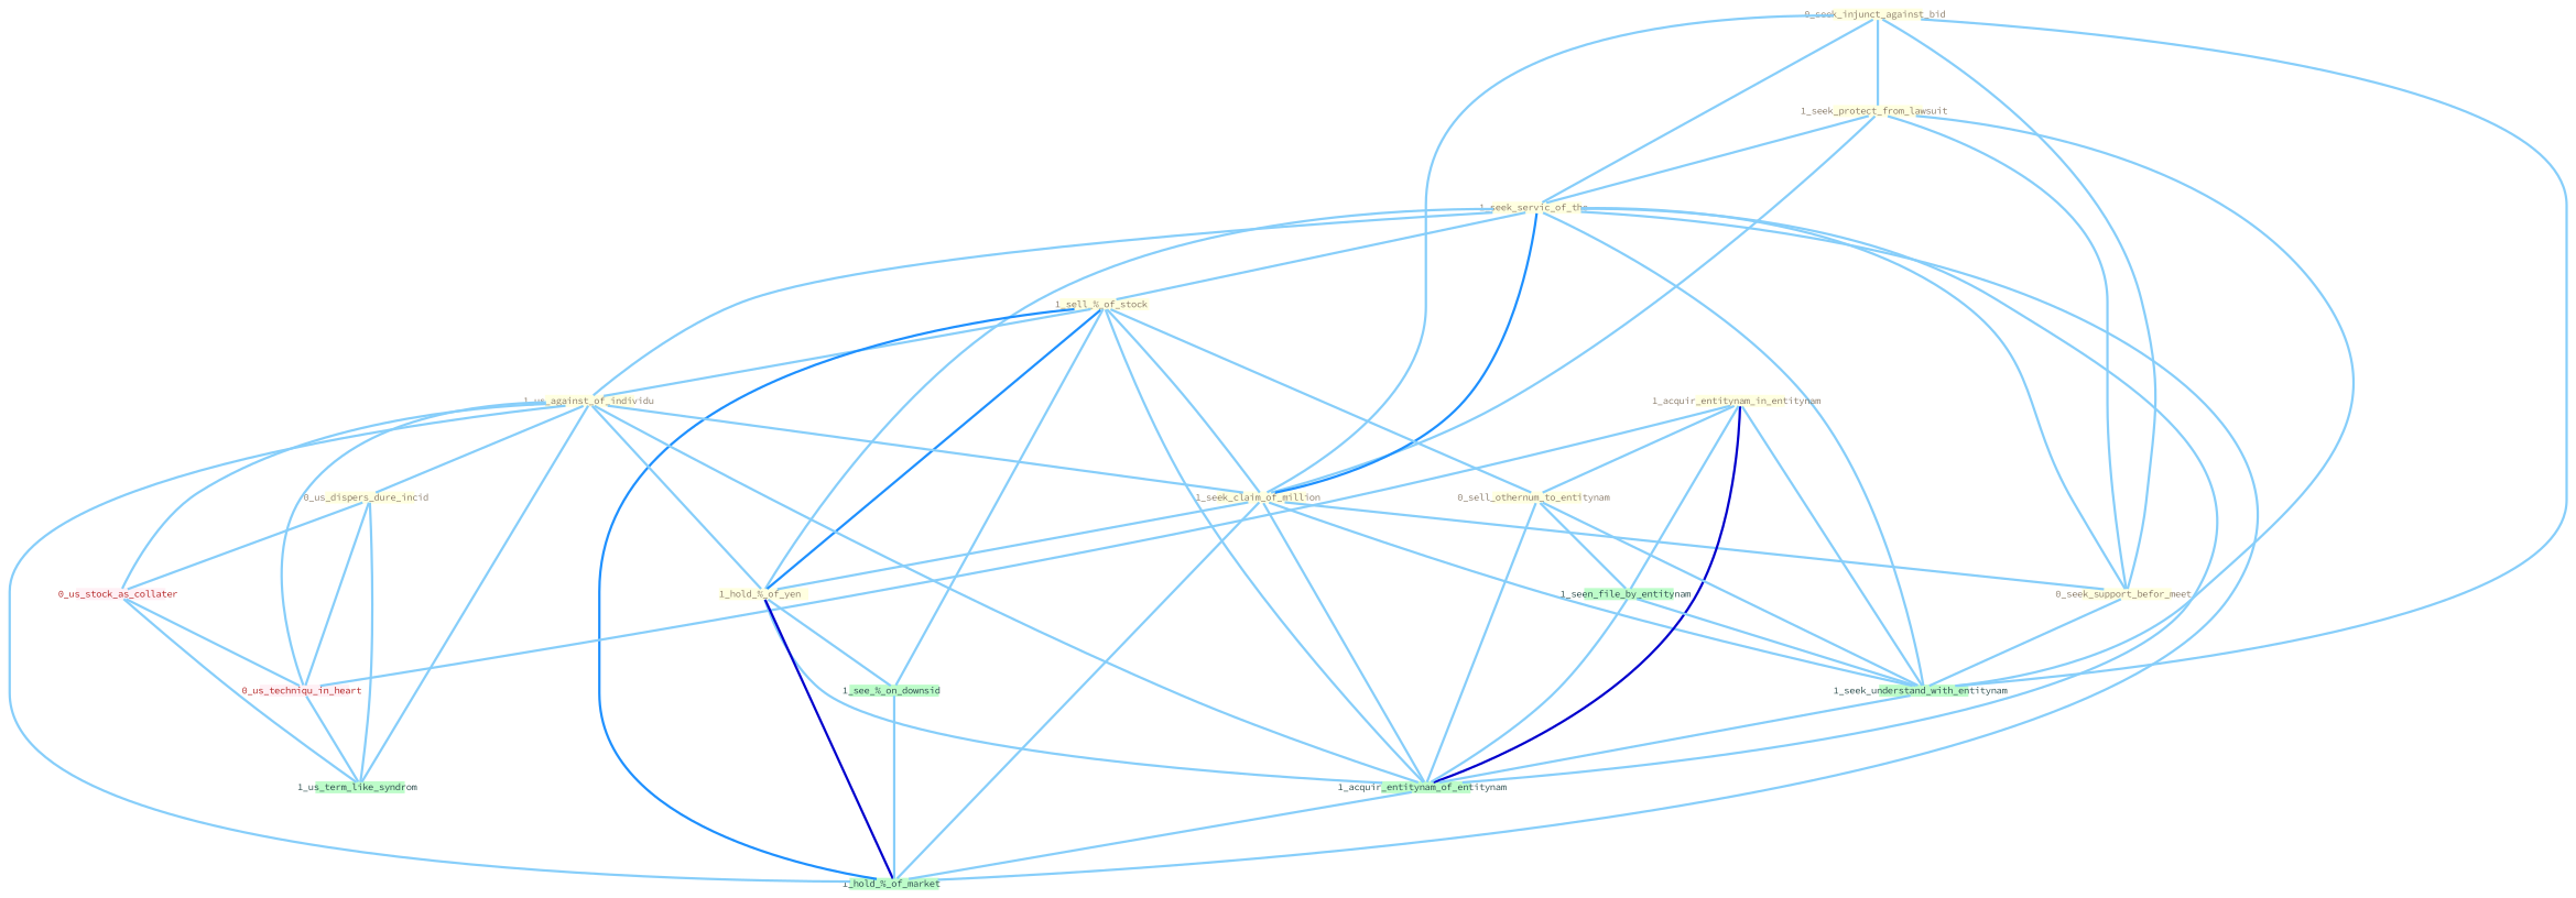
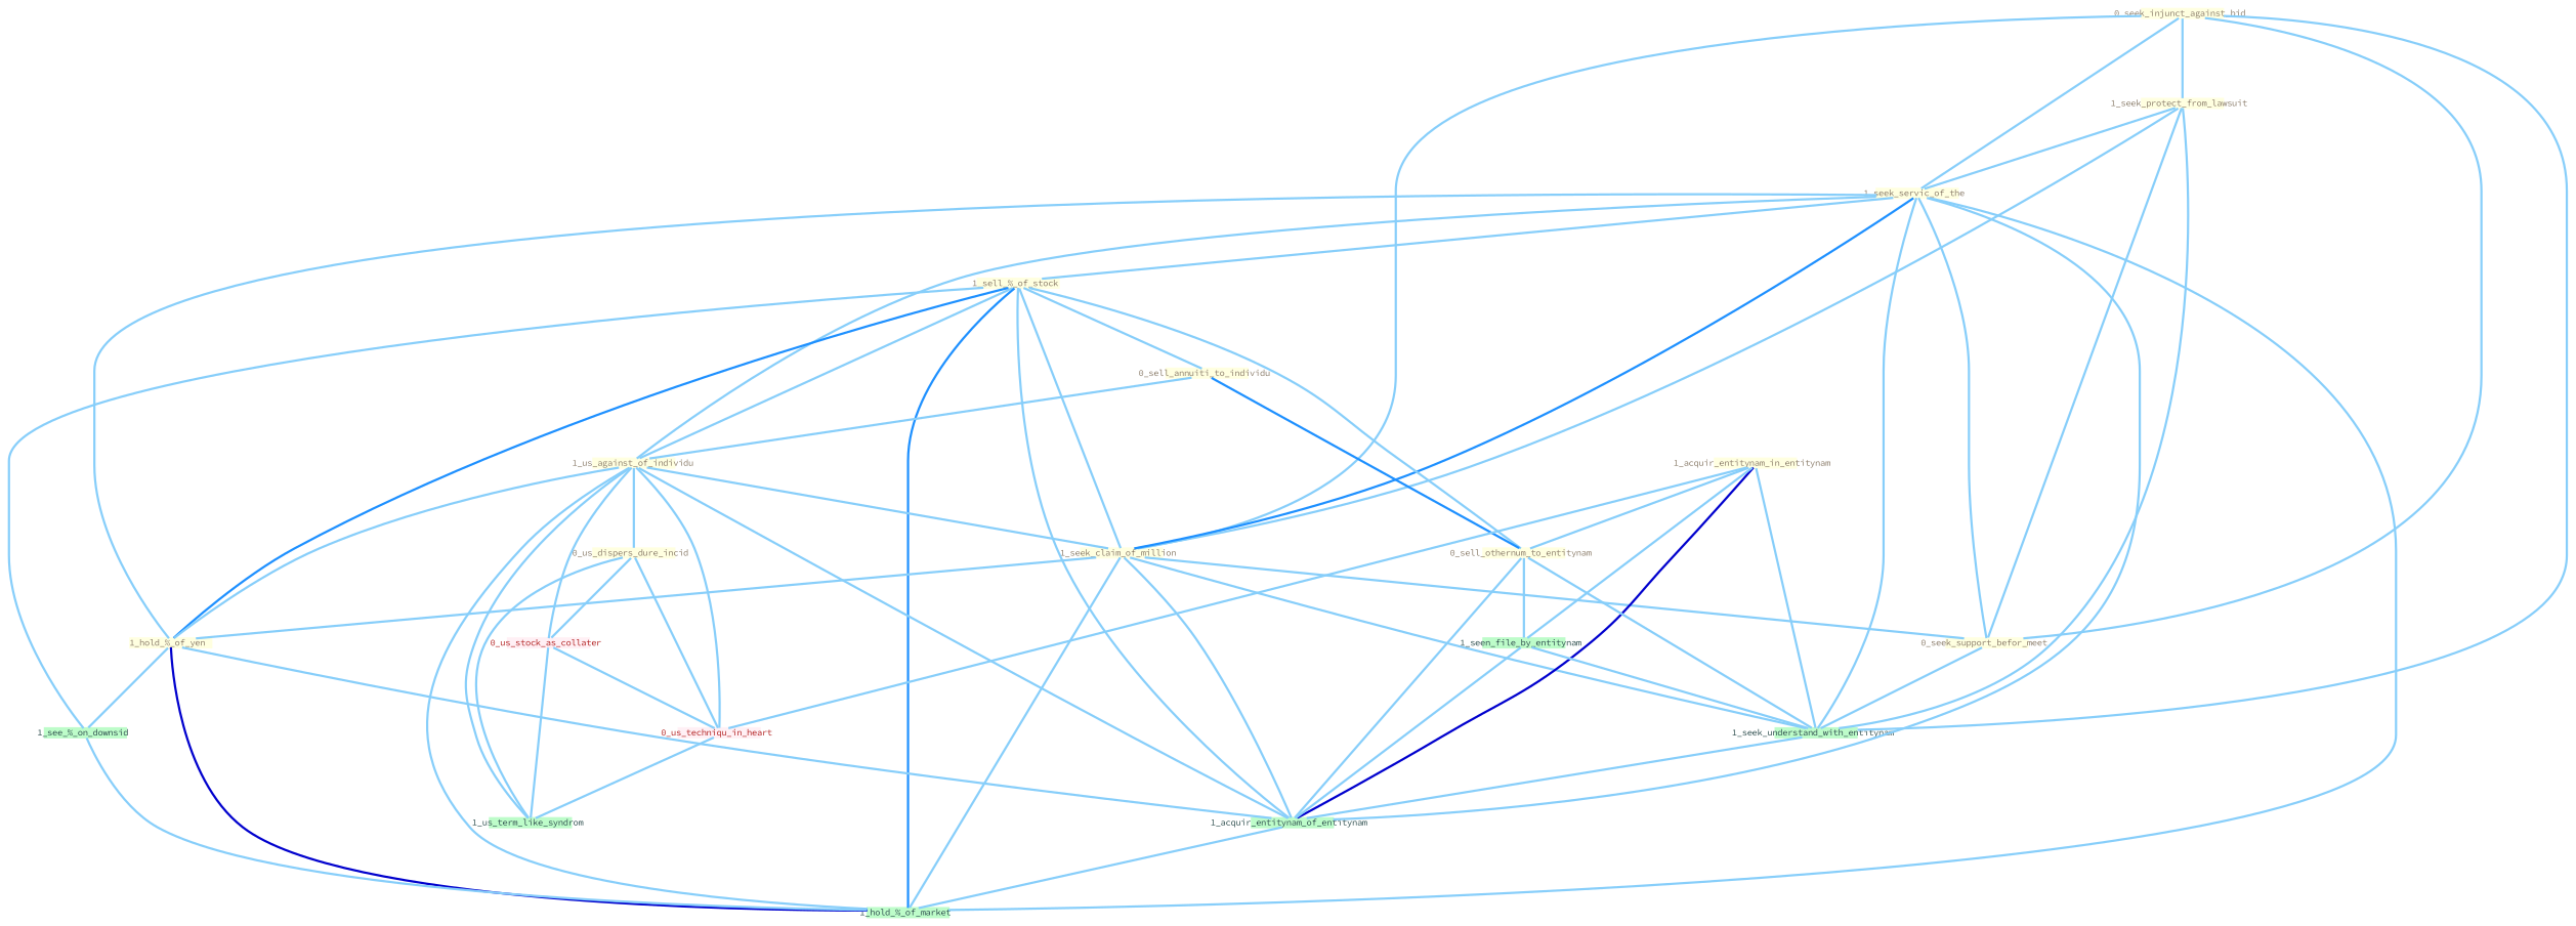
  graph {
    fontname="Source Code Pro"
    node [color="#ffffe0" fixedsize=true fontcolor="#8b7d6b" fontname="Source Code Pro" fontsize=4 shape=polygon style=filled]
    edge [color="#87cefa" fontname="Source Code Pro" w=1]
    "0_seek_injunct_against_bid " [height=.06 width=.5]
    "1_seek_protect_from_lawsuit " [height=.06 width=.5]
    "1_seek_servic_of_the " [height=.06 width=.5]
    "1_sell_%_of_stock " [height=.06 width=.5]
+   "0_sell_annuiti_to_individu " [height=.06 width=.5]
    n6 [height=.06 label="1_us_against_of_individu" width=.5]
    "1_seek_claim_of_million " [height=.06 width=.5]
    "1_acquir_entitynam_in_entitynam " [height=.06 width=.5]
    "1_hold_%_of_yen " [height=.06 width=.5]
    "0_us_dispers_dure_incid " [height=.06 width=.5]
    "0_sell_othernum_to_entitynam " [height=.06 width=.5]
    "0_seek_support_befor_meet " [height=.06 width=.5]
    "0_us_stock_as_collater " [color="#fff0f5" fontcolor="#b22222" height=.06 width=.5]
    "0_us_techniqu_in_heart " [color="#fff0f5" fontcolor="#b22222" height=.06 width=.5]
    "1_seek_understand_with_entitynam " [color="#BDFCC9" fontcolor="#2f4f4f" height=.06 width=.5]
    "1_acquir_entitynam_of_entitynam " [color="#BDFCC9" fontcolor="#2f4f4f" height=.06 width=.5]
    "1_hold_%_of_market " [color="#BDFCC9" fontcolor="#2f4f4f" height=.06 width=.5]
    "1_see_%_on_downsid " [color="#BDFCC9" fontcolor="#2f4f4f" height=.06 width=.5]
    "1_us_term_like_syndrom " [color="#BDFCC9" fontcolor="#2f4f4f" height=.06 width=.5]
    "1_seen_file_by_entitynam " [color="#BDFCC9" fontcolor="#2f4f4f" height=.06 width=.5]
    subgraph sub_1 {
      "0_seek_injunct_against_bid "
      "1_seek_protect_from_lawsuit "
      "1_seek_servic_of_the "
      "1_sell_%_of_stock "
+     "0_sell_annuiti_to_individu "
      n6
      "1_seek_claim_of_million "
      "1_acquir_entitynam_in_entitynam "
      "1_hold_%_of_yen "
      "0_us_dispers_dure_incid "
      "0_sell_othernum_to_entitynam "
      "0_seek_support_befor_meet "
    }
    subgraph sub_2 {
      "0_us_stock_as_collater "
      "0_us_techniqu_in_heart "
    }
    "0_seek_injunct_against_bid " -- "1_seek_protect_from_lawsuit "
    "0_seek_injunct_against_bid " -- "1_seek_servic_of_the "
    "0_seek_injunct_against_bid " -- "1_seek_claim_of_million "
    "0_seek_injunct_against_bid " -- "0_seek_support_befor_meet "
    "0_seek_injunct_against_bid " -- "1_seek_understand_with_entitynam "
    "1_seek_protect_from_lawsuit " -- "1_seek_servic_of_the "
    "1_seek_protect_from_lawsuit " -- "1_seek_claim_of_million "
    "1_seek_protect_from_lawsuit " -- "0_seek_support_befor_meet "
    "1_seek_protect_from_lawsuit " -- "1_seek_understand_with_entitynam "
    "1_seek_servic_of_the " -- "1_sell_%_of_stock "
    "1_seek_servic_of_the " -- n6
    "1_seek_servic_of_the " -- "1_seek_claim_of_million " [color="#1e90ff" w=2]
    "1_seek_servic_of_the " -- "1_hold_%_of_yen "
    "1_seek_servic_of_the " -- "0_seek_support_befor_meet "
    "1_seek_servic_of_the " -- "1_seek_understand_with_entitynam "
    "1_seek_servic_of_the " -- "1_acquir_entitynam_of_entitynam "
    "1_seek_servic_of_the " -- "1_hold_%_of_market "
+   "1_sell_%_of_stock " -- "0_sell_annuiti_to_individu "
    "1_sell_%_of_stock " -- n6
    "1_sell_%_of_stock " -- "1_seek_claim_of_million "
    "1_sell_%_of_stock " -- "1_hold_%_of_yen " [color="#1e90ff" w=2]
    "1_sell_%_of_stock " -- "0_sell_othernum_to_entitynam "
    "1_sell_%_of_stock " -- "1_acquir_entitynam_of_entitynam "
    "1_sell_%_of_stock " -- "1_hold_%_of_market " [color="#1e90ff" w=2]
    "1_sell_%_of_stock " -- "1_see_%_on_downsid "
+   "0_sell_annuiti_to_individu " -- n6
+   "0_sell_annuiti_to_individu " -- "0_sell_othernum_to_entitynam " [color="#1e90ff" w=2]
    n6 -- "1_seek_claim_of_million "
    n6 -- "1_hold_%_of_yen "
    n6 -- "0_us_dispers_dure_incid "
    n6 -- "0_us_stock_as_collater "
    n6 -- "0_us_techniqu_in_heart "
    n6 -- "1_acquir_entitynam_of_entitynam "
    n6 -- "1_hold_%_of_market "
    n6 -- "1_us_term_like_syndrom "
    "1_seek_claim_of_million " -- "1_hold_%_of_yen "
    "1_seek_claim_of_million " -- "0_seek_support_befor_meet "
    "1_seek_claim_of_million " -- "1_seek_understand_with_entitynam "
    "1_seek_claim_of_million " -- "1_acquir_entitynam_of_entitynam "
    "1_seek_claim_of_million " -- "1_hold_%_of_market "
    "1_acquir_entitynam_in_entitynam " -- "0_sell_othernum_to_entitynam "
    "1_acquir_entitynam_in_entitynam " -- "0_us_techniqu_in_heart "
    "1_acquir_entitynam_in_entitynam " -- "1_seek_understand_with_entitynam "
    "1_acquir_entitynam_in_entitynam " -- "1_acquir_entitynam_of_entitynam " [color="#0000cd" w=3]
    "1_acquir_entitynam_in_entitynam " -- "1_seen_file_by_entitynam "
    "1_hold_%_of_yen " -- "1_acquir_entitynam_of_entitynam "
    "1_hold_%_of_yen " -- "1_hold_%_of_market " [color="#0000cd" w=3]
    "1_hold_%_of_yen " -- "1_see_%_on_downsid "
    "0_us_dispers_dure_incid " -- "0_us_stock_as_collater "
    "0_us_dispers_dure_incid " -- "0_us_techniqu_in_heart "
    "0_us_dispers_dure_incid " -- "1_us_term_like_syndrom "
    "0_sell_othernum_to_entitynam " -- "1_seek_understand_with_entitynam "
    "0_sell_othernum_to_entitynam " -- "1_acquir_entitynam_of_entitynam "
    "0_sell_othernum_to_entitynam " -- "1_seen_file_by_entitynam "
    "0_seek_support_befor_meet " -- "1_seek_understand_with_entitynam "
    "0_us_stock_as_collater " -- "0_us_techniqu_in_heart "
    "0_us_stock_as_collater " -- "1_us_term_like_syndrom "
    "0_us_techniqu_in_heart " -- "1_us_term_like_syndrom "
    "1_seek_understand_with_entitynam " -- "1_acquir_entitynam_of_entitynam "
    "1_acquir_entitynam_of_entitynam " -- "1_hold_%_of_market "
    "1_see_%_on_downsid " -- "1_hold_%_of_market "
    "1_seen_file_by_entitynam " -- "1_seek_understand_with_entitynam "
    "1_seen_file_by_entitynam " -- "1_acquir_entitynam_of_entitynam "
  }
